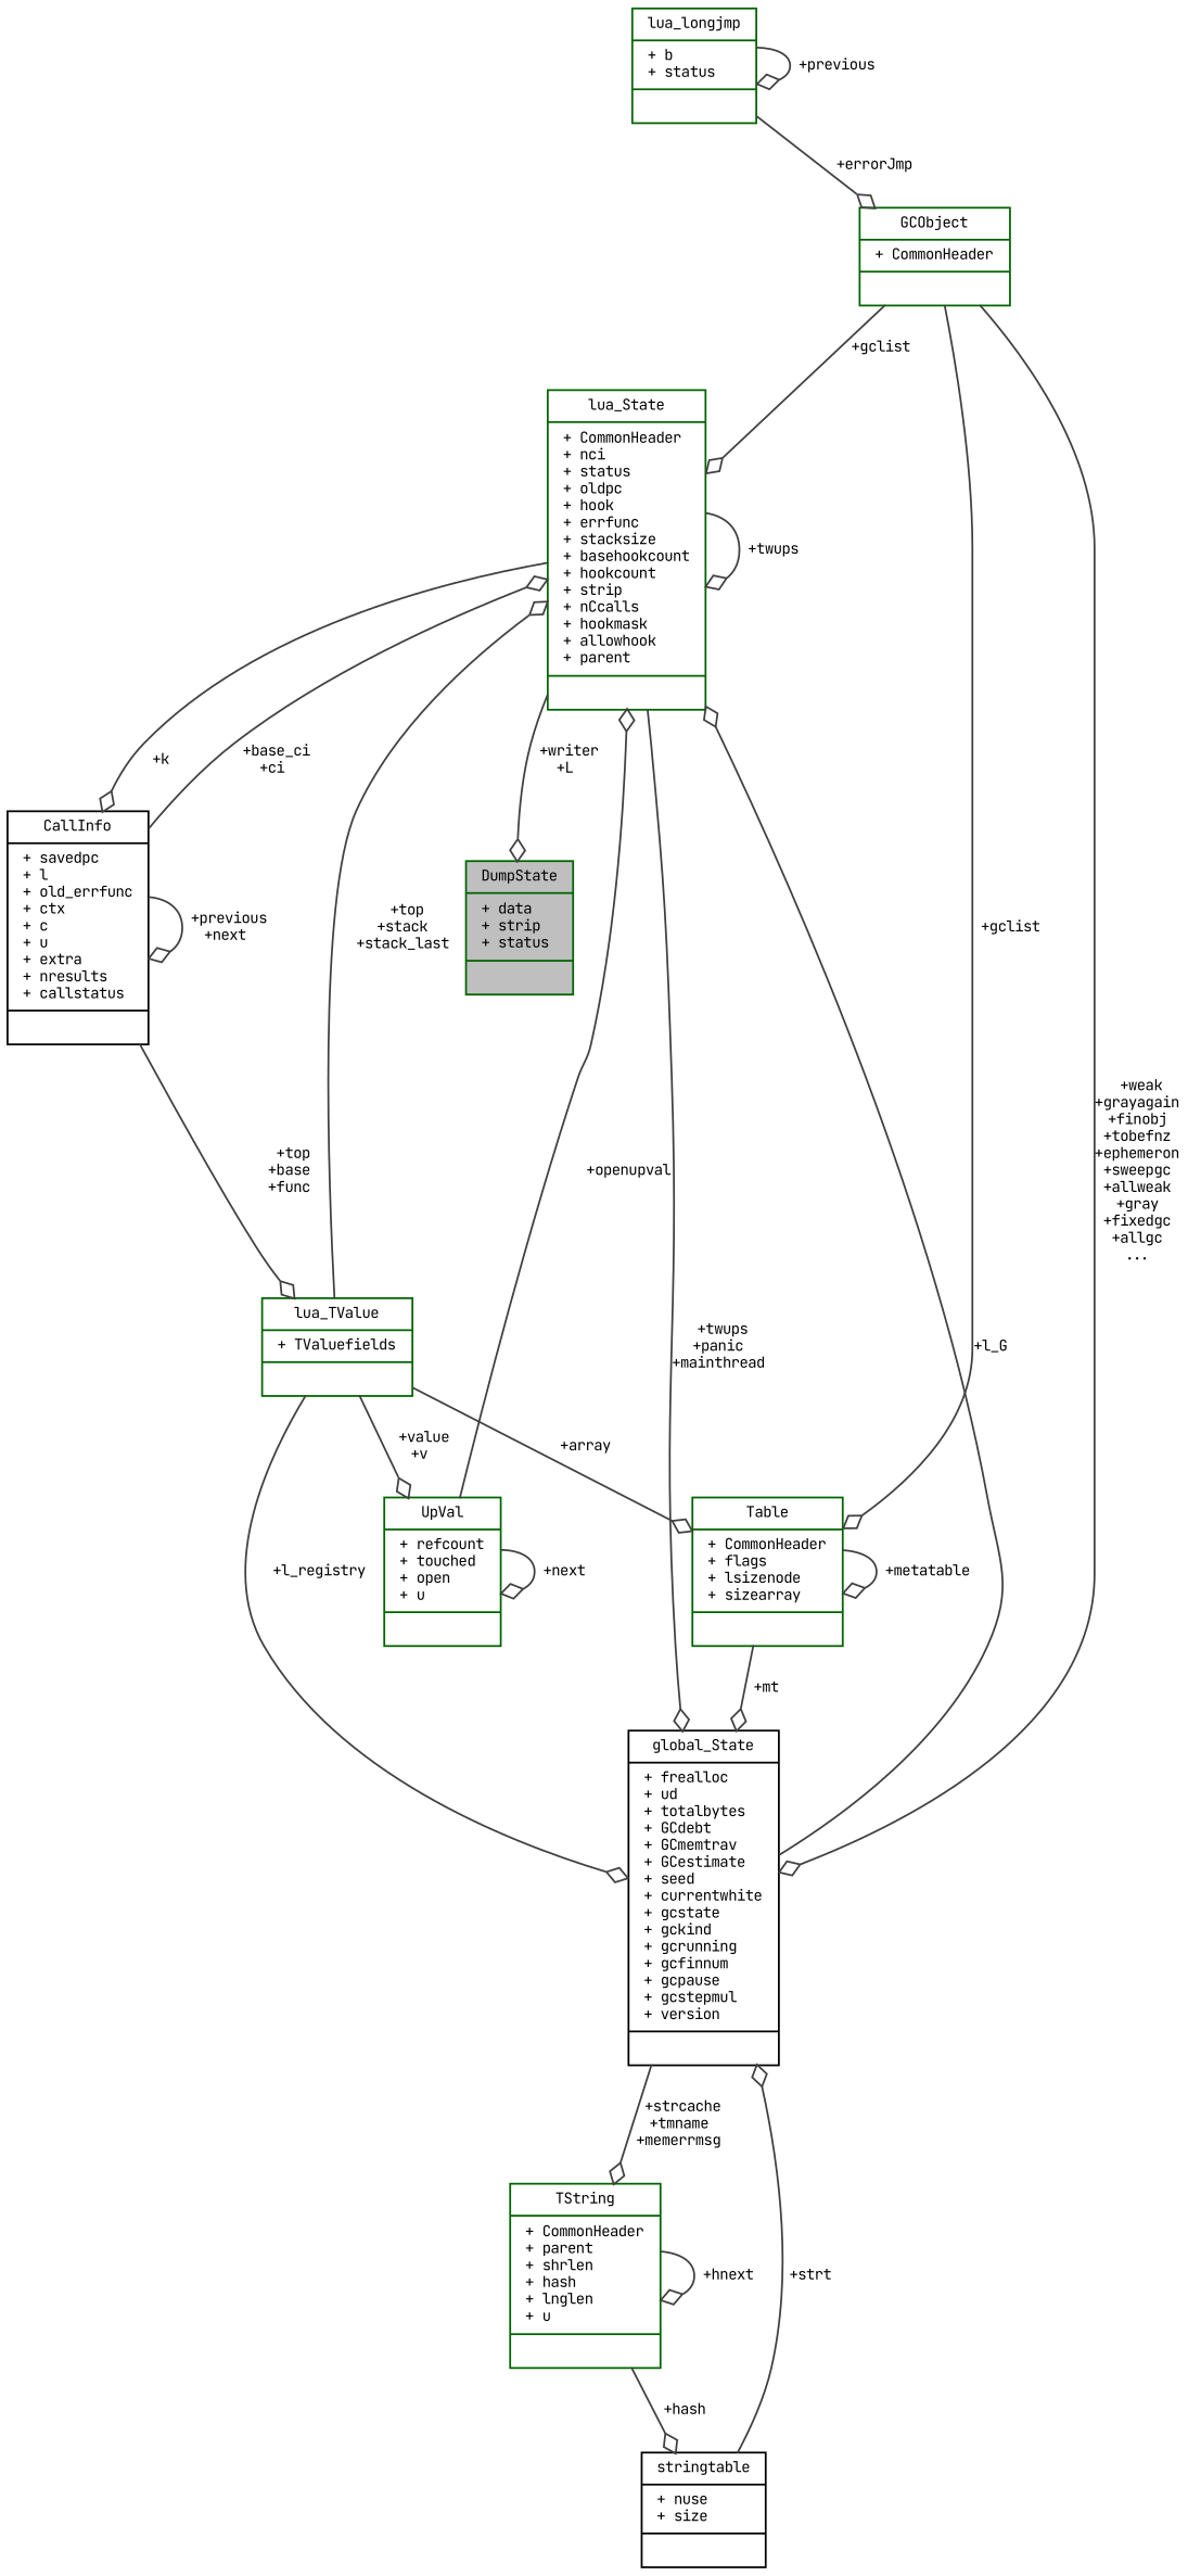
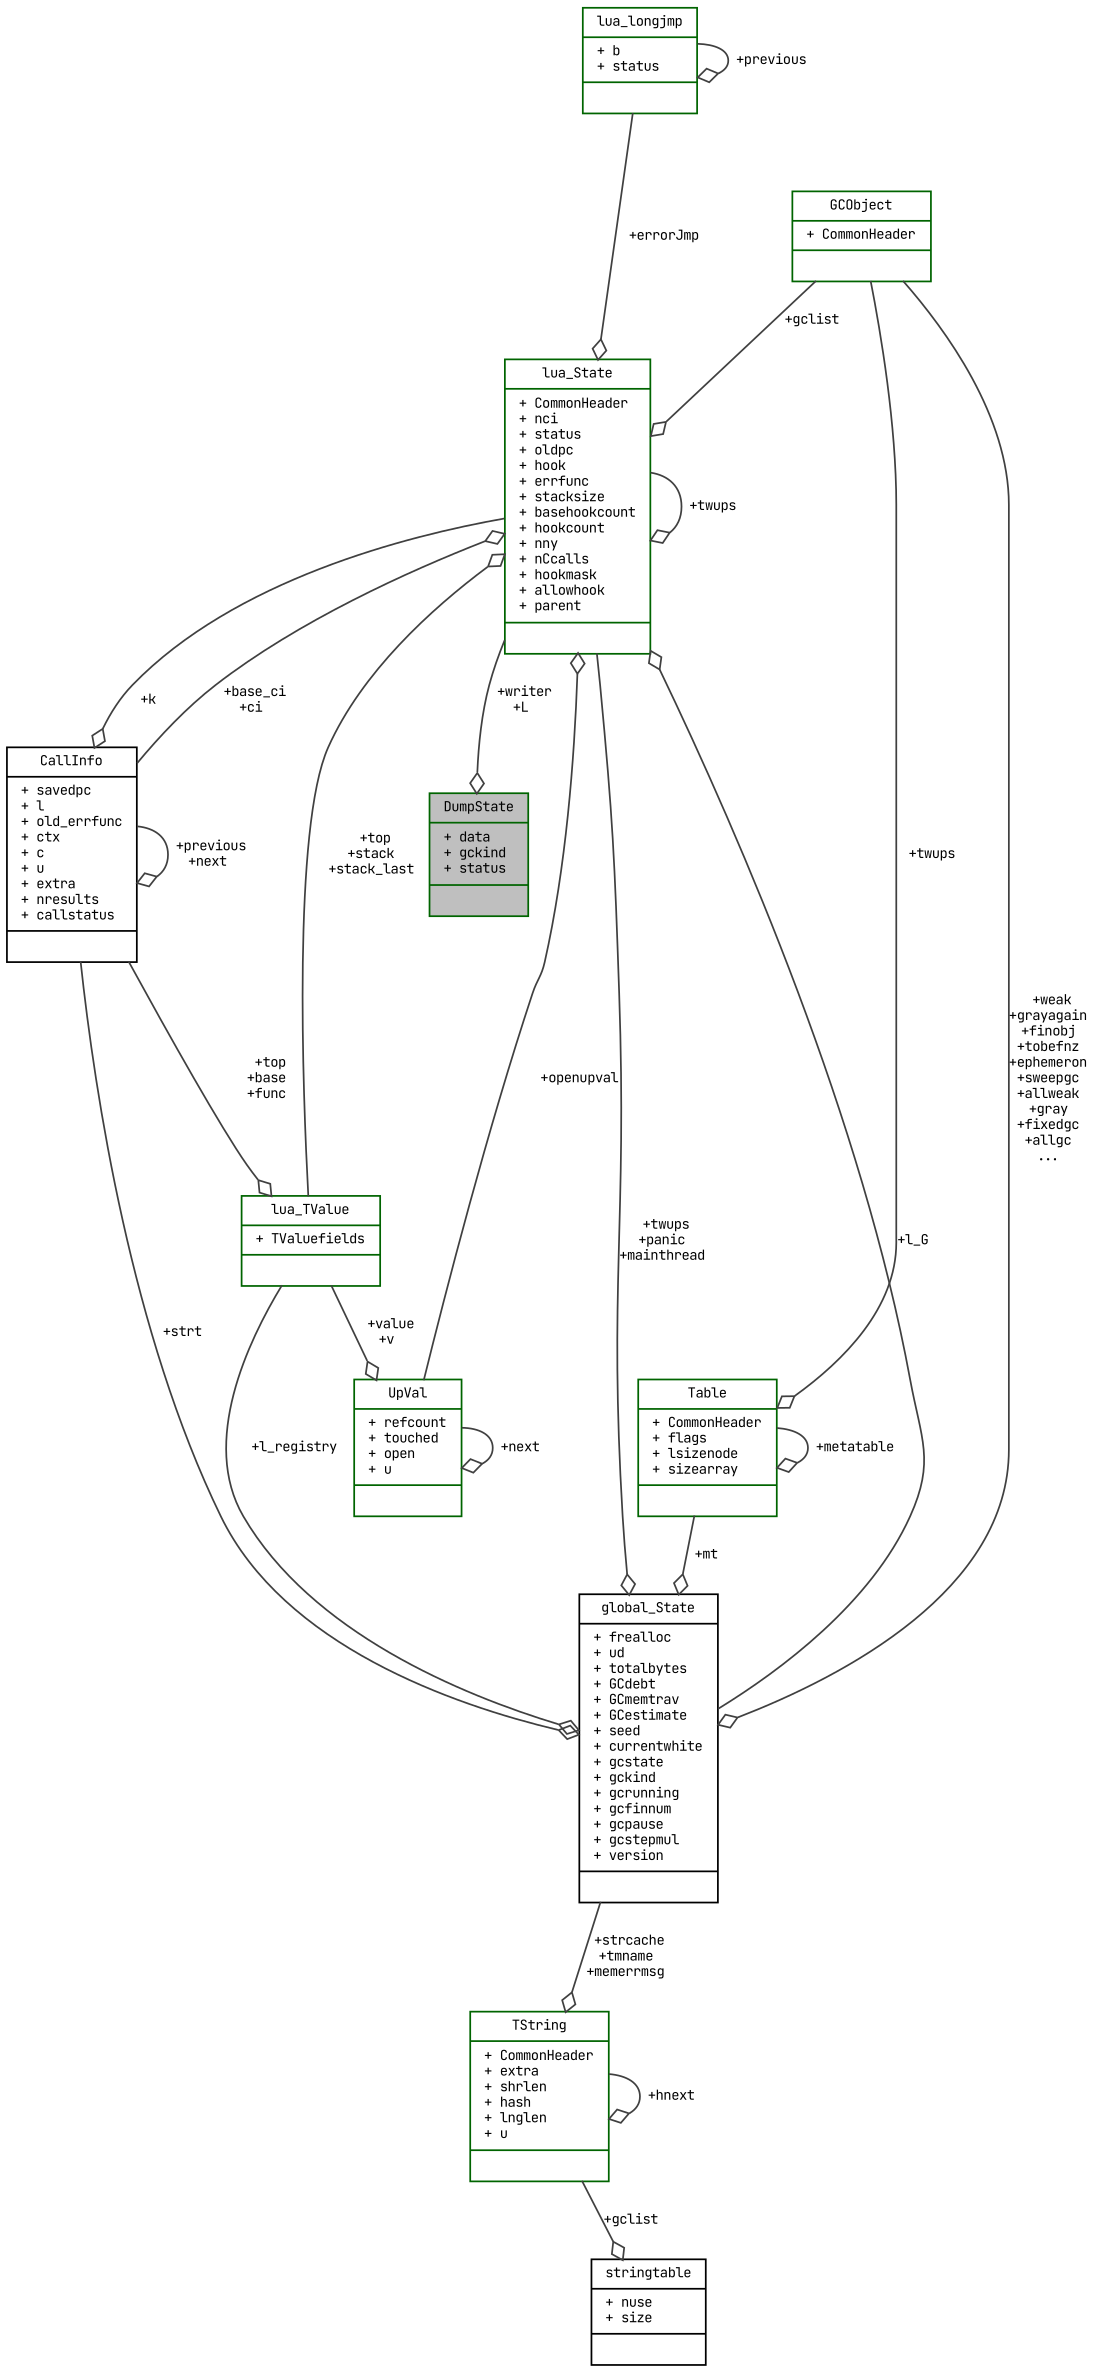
  digraph {
    fontname="JetBrains Mono"
    node [color=darkgreen fillcolor=white fontname="JetBrains Mono" fontsize=8 shape=record style=filled]
    edge [arrowhead=odiamond color=grey25 fontname="JetBrains Mono" fontsize=8 labelfontname=Sans labelfontsize=8 style=solid]
-   n1 [fillcolor=grey75 fontcolor=black height=0.2 label="{DumpState\n|+ data\l+ strip\l+ status\l|}" width=0.4]
-   n2 [height=0.2 label="{lua_State\n|+ CommonHeader\l+ nci\l+ status\l+ oldpc\l+ hook\l+ errfunc\l+ stacksize\l+ basehookcount\l+ hookcount\l+ strip\l+ nCcalls\l+ hookmask\l+ allowhook\l+ parent\l|}" width=0.4]
+   n1 [fillcolor=grey75 fontcolor=black height=0.2 label="{DumpState\n|+ data\l+ gckind\l+ status\l|}" width=0.4]
+   n2 [height=0.2 label="{lua_State\n|+ CommonHeader\l+ nci\l+ status\l+ oldpc\l+ hook\l+ errfunc\l+ stacksize\l+ basehookcount\l+ hookcount\l+ nny\l+ nCcalls\l+ hookmask\l+ allowhook\l+ parent\l|}" width=0.4]
    n3 [color=black height=0.2 label="{global_State\n|+ frealloc\l+ ud\l+ totalbytes\l+ GCdebt\l+ GCmemtrav\l+ GCestimate\l+ seed\l+ currentwhite\l+ gcstate\l+ gckind\l+ gcrunning\l+ gcfinnum\l+ gcpause\l+ gcstepmul\l+ version\l|}" width=0.4]
    n4 [color=black height=0.2 label="{CallInfo\n|+ savedpc\l+ l\l+ old_errfunc\l+ ctx\l+ c\l+ u\l+ extra\l+ nresults\l+ callstatus\l|}" width=0.4]
-   n5 [height=0.2 label="{TString\n|+ CommonHeader\l+ parent\l+ shrlen\l+ hash\l+ lnglen\l+ u\l|}" width=0.4]
+   n5 [height=0.2 label="{TString\n|+ CommonHeader\l+ extra\l+ shrlen\l+ hash\l+ lnglen\l+ u\l|}" width=0.4]
    n6 [height=0.2 label="{lua_TValue\n|+ TValuefields\l|}" width=0.4]
    n7 [height=0.2 label="{UpVal\n|+ refcount\l+ touched\l+ open\l+ u\l|}" width=0.4]
    n8 [height=0.2 label="{Table\n|+ CommonHeader\l+ flags\l+ lsizenode\l+ sizearray\l|}" width=0.4]
    n9 [height=0.2 label="{lua_longjmp\n|+ b\l+ status\l|}" width=0.4]
    n10 [color=black height=0.2 label="{stringtable\n|+ nuse\l+ size\l|}" width=0.4]
    n11 [height=0.2 label="{GCObject\n|+ CommonHeader\l|}" width=0.4]
    n2 -> n1 [label=" +writer\n+L"]
    n2 -> n2 [label=" +twups"]
    n2 -> n3 [label=" +twups\n+panic\n+mainthread"]
    n2 -> n4 [label=" +k"]
    n3 -> n2 [label=" +l_G"]
    n3 -> n5 [label=" +strcache\n+tmname\n+memerrmsg"]
    n4 -> n2 [label=" +base_ci\n+ci"]
    n4 -> n4 [label=" +previous\n+next"]
    n4 -> n6 [label=" +top\n+base\n+func"]
    n5 -> n5 [label=" +hnext"]
-   n5 -> n10 [label=" +hash"]
+   n5 -> n10 [label=" +gclist"]
    n6 -> n2 [label=" +top\n+stack\n+stack_last"]
    n6 -> n3 [label=" +l_registry"]
    n6 -> n7 [label=" +value\n+v"]
-   n6 -> n8 [label=" +array"]
    n7 -> n2 [label=" +openupval"]
    n7 -> n7 [label=" +next"]
    n8 -> n3 [label=" +mt"]
    n8 -> n8 [label=" +metatable"]
-   n9 -> n11 [label=" +errorJmp"]
+   n9 -> n2 [label=" +errorJmp"]
    n9 -> n9 [label=" +previous"]
-   n10 -> n3 [label=" +strt"]
+   n4 -> n3 [label=" +strt"]
    n11 -> n2 [label=" +gclist"]
    n11 -> n3 [label=" +weak\n+grayagain\n+finobj\n+tobefnz\n+ephemeron\n+sweepgc\n+allweak\n+gray\n+fixedgc\n+allgc\n..."]
-   n11 -> n8 [label=" +gclist"]
+   n11 -> n8 [label=" +twups"]
  }
